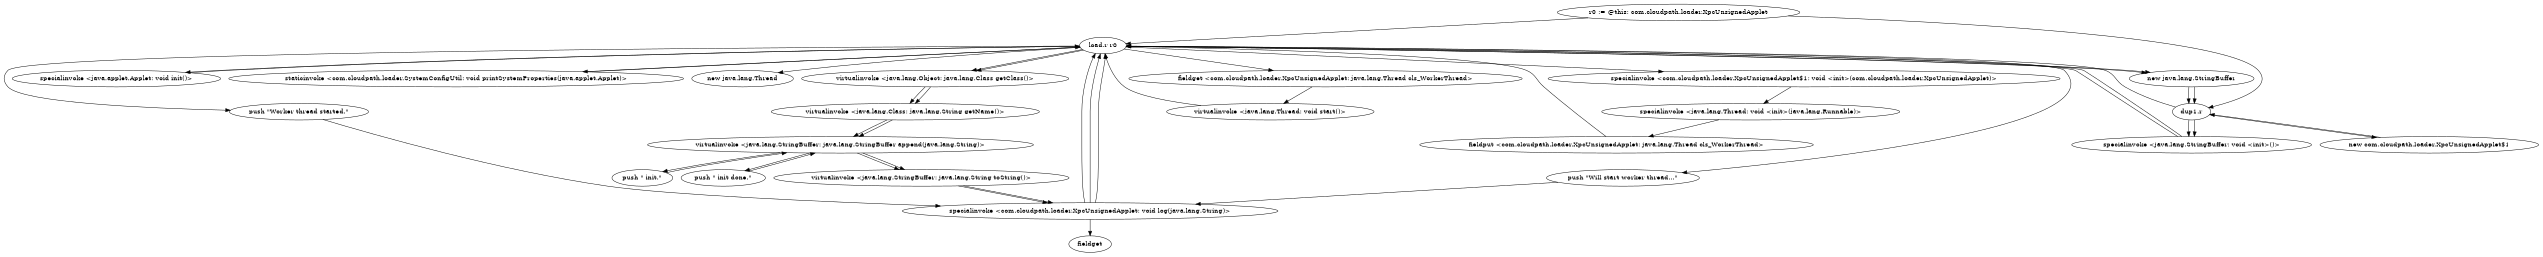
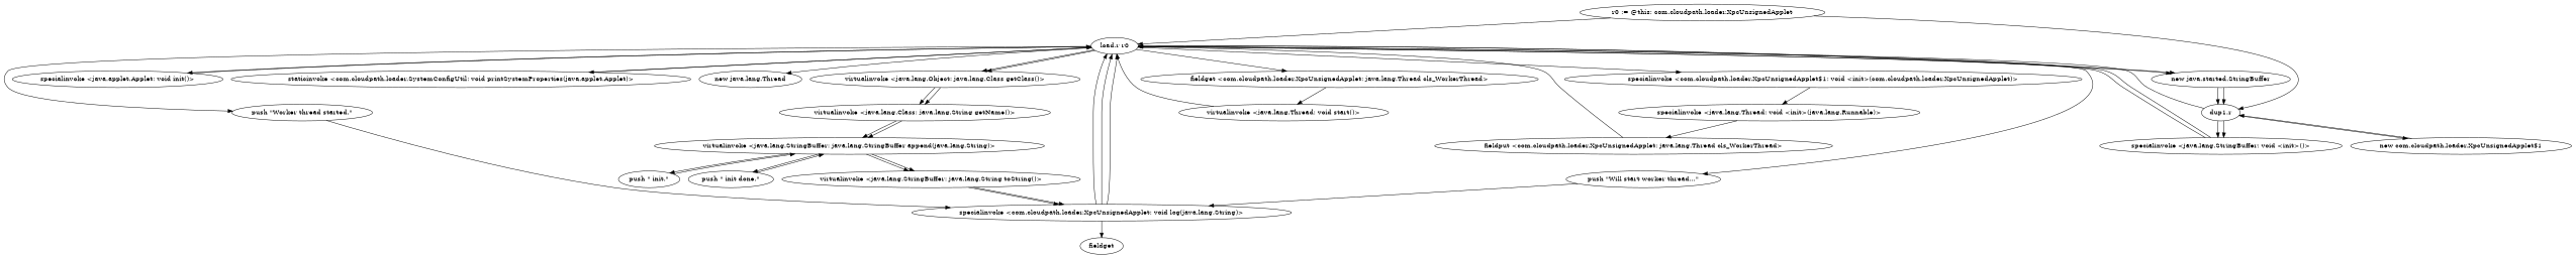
  digraph {
    "r0 := @this: com.cloudpath.loader.XpcUnsignedApplet"
    "load.r r0"
    "dup1.r"
-   "new java.lang.StringBuffer"
+   "new java.lang.StringBuffer" [label="new java.started.StringBuffer"]
    "virtualinvoke <java.lang.Object: java.lang.Class getClass()>"
    "specialinvoke <java.applet.Applet: void init()>"
    "staticinvoke <com.cloudpath.loader.SystemConfigUtil: void printSystemProperties(java.applet.Applet)>"
    "new java.lang.Thread"
    "specialinvoke <com.cloudpath.loader.XpcUnsignedApplet$1: void <init>(com.cloudpath.loader.XpcUnsignedApplet)>"
    "push \"Will start worker thread...\""
    "fieldget <com.cloudpath.loader.XpcUnsignedApplet: java.lang.Thread cls_WorkerThread>"
    "push \"Worker thread started.\""
    "virtualinvoke <java.lang.Class: java.lang.String getName()>"
    "specialinvoke <java.lang.Thread: void <init>(java.lang.Runnable)>"
    "specialinvoke <com.cloudpath.loader.XpcUnsignedApplet: void log(java.lang.String)>"
    "virtualinvoke <java.lang.Thread: void start()>"
    "specialinvoke <java.lang.StringBuffer: void <init>()>"
    "new com.cloudpath.loader.XpcUnsignedApplet$1"
    "virtualinvoke <java.lang.StringBuffer: java.lang.StringBuffer append(java.lang.String)>"
    "push \" init.\""
    "virtualinvoke <java.lang.StringBuffer: java.lang.String toString()>"
    "push \" init done.\""
    n23 [label=fieldget]
    "fieldput <com.cloudpath.loader.XpcUnsignedApplet: java.lang.Thread cls_WorkerThread>"
    "r0 := @this: com.cloudpath.loader.XpcUnsignedApplet" -> "load.r r0"
    "r0 := @this: com.cloudpath.loader.XpcUnsignedApplet" -> "dup1.r"
    "load.r r0" -> "new java.lang.StringBuffer"
    "load.r r0" -> "new java.lang.StringBuffer"
    "load.r r0" -> "virtualinvoke <java.lang.Object: java.lang.Class getClass()>"
    "load.r r0" -> "virtualinvoke <java.lang.Object: java.lang.Class getClass()>"
    "load.r r0" -> "specialinvoke <java.applet.Applet: void init()>"
    "load.r r0" -> "staticinvoke <com.cloudpath.loader.SystemConfigUtil: void printSystemProperties(java.applet.Applet)>"
    "load.r r0" -> "new java.lang.Thread"
    "load.r r0" -> "specialinvoke <com.cloudpath.loader.XpcUnsignedApplet$1: void <init>(com.cloudpath.loader.XpcUnsignedApplet)>"
    "load.r r0" -> "push \"Will start worker thread...\""
    "load.r r0" -> "fieldget <com.cloudpath.loader.XpcUnsignedApplet: java.lang.Thread cls_WorkerThread>"
    "load.r r0" -> "push \"Worker thread started.\""
    "dup1.r" -> "load.r r0"
    "dup1.r" -> "specialinvoke <java.lang.StringBuffer: void <init>()>"
    "dup1.r" -> "specialinvoke <java.lang.StringBuffer: void <init>()>"
    "dup1.r" -> "new com.cloudpath.loader.XpcUnsignedApplet$1"
    "new java.lang.StringBuffer" -> "dup1.r"
    "new java.lang.StringBuffer" -> "dup1.r"
    "virtualinvoke <java.lang.Object: java.lang.Class getClass()>" -> "virtualinvoke <java.lang.Class: java.lang.String getName()>"
    "virtualinvoke <java.lang.Object: java.lang.Class getClass()>" -> "virtualinvoke <java.lang.Class: java.lang.String getName()>"
    "specialinvoke <java.applet.Applet: void init()>" -> "load.r r0"
    "staticinvoke <com.cloudpath.loader.SystemConfigUtil: void printSystemProperties(java.applet.Applet)>" -> "load.r r0"
    "specialinvoke <com.cloudpath.loader.XpcUnsignedApplet$1: void <init>(com.cloudpath.loader.XpcUnsignedApplet)>" -> "specialinvoke <java.lang.Thread: void <init>(java.lang.Runnable)>"
    "push \"Will start worker thread...\"" -> "specialinvoke <com.cloudpath.loader.XpcUnsignedApplet: void log(java.lang.String)>"
    "fieldget <com.cloudpath.loader.XpcUnsignedApplet: java.lang.Thread cls_WorkerThread>" -> "virtualinvoke <java.lang.Thread: void start()>"
    "push \"Worker thread started.\"" -> "specialinvoke <com.cloudpath.loader.XpcUnsignedApplet: void log(java.lang.String)>"
    "virtualinvoke <java.lang.Class: java.lang.String getName()>" -> "virtualinvoke <java.lang.StringBuffer: java.lang.StringBuffer append(java.lang.String)>"
    "virtualinvoke <java.lang.Class: java.lang.String getName()>" -> "virtualinvoke <java.lang.StringBuffer: java.lang.StringBuffer append(java.lang.String)>"
    "specialinvoke <java.lang.Thread: void <init>(java.lang.Runnable)>" -> "fieldput <com.cloudpath.loader.XpcUnsignedApplet: java.lang.Thread cls_WorkerThread>"
    "specialinvoke <com.cloudpath.loader.XpcUnsignedApplet: void log(java.lang.String)>" -> "load.r r0"
    "specialinvoke <com.cloudpath.loader.XpcUnsignedApplet: void log(java.lang.String)>" -> "load.r r0"
    "specialinvoke <com.cloudpath.loader.XpcUnsignedApplet: void log(java.lang.String)>" -> "load.r r0"
    "specialinvoke <com.cloudpath.loader.XpcUnsignedApplet: void log(java.lang.String)>" -> n23
    "virtualinvoke <java.lang.Thread: void start()>" -> "load.r r0"
    "specialinvoke <java.lang.StringBuffer: void <init>()>" -> "load.r r0"
    "specialinvoke <java.lang.StringBuffer: void <init>()>" -> "load.r r0"
    "new com.cloudpath.loader.XpcUnsignedApplet$1" -> "dup1.r"
    "virtualinvoke <java.lang.StringBuffer: java.lang.StringBuffer append(java.lang.String)>" -> "push \" init.\""
    "virtualinvoke <java.lang.StringBuffer: java.lang.StringBuffer append(java.lang.String)>" -> "virtualinvoke <java.lang.StringBuffer: java.lang.String toString()>"
    "virtualinvoke <java.lang.StringBuffer: java.lang.StringBuffer append(java.lang.String)>" -> "virtualinvoke <java.lang.StringBuffer: java.lang.String toString()>"
    "virtualinvoke <java.lang.StringBuffer: java.lang.StringBuffer append(java.lang.String)>" -> "push \" init done.\""
    "push \" init.\"" -> "virtualinvoke <java.lang.StringBuffer: java.lang.StringBuffer append(java.lang.String)>"
    "virtualinvoke <java.lang.StringBuffer: java.lang.String toString()>" -> "specialinvoke <com.cloudpath.loader.XpcUnsignedApplet: void log(java.lang.String)>"
    "virtualinvoke <java.lang.StringBuffer: java.lang.String toString()>" -> "specialinvoke <com.cloudpath.loader.XpcUnsignedApplet: void log(java.lang.String)>"
    "push \" init done.\"" -> "virtualinvoke <java.lang.StringBuffer: java.lang.StringBuffer append(java.lang.String)>"
    "fieldput <com.cloudpath.loader.XpcUnsignedApplet: java.lang.Thread cls_WorkerThread>" -> "load.r r0"
  }
